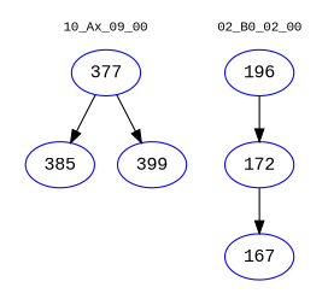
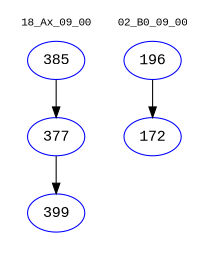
  digraph {
    fontname="Liberation Mono"
    node [color=blue fontname="Liberation Mono"]
    edge [color=black fontname="Liberation Mono"]
    n1 [label=377]
    n2 [label=385]
    n3 [label=399]
    n4 [label=172]
-   n5 [label=167]
    n6 [label=196]
    subgraph cluster_1 {
      color=white
      fontsize=10
-     label="10_Ax_09_00"
+     label="18_Ax_09_00"
      n1
      n2
      n3
    }
    subgraph cluster_2 {
      color=white
      fontsize=10
-     label="02_B0_02_00"
+     label="02_B0_09_00"
      n4
-     n5
      n6
    }
-   n1 -> n2
+   n2 -> n1
    n1 -> n3
-   n4 -> n5
    n6 -> n4
  }
